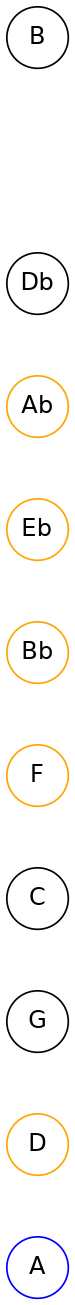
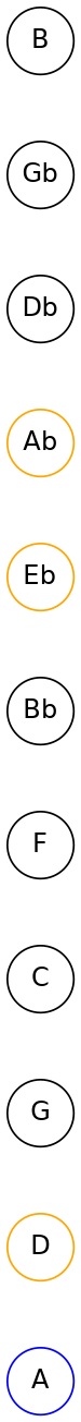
  graph {
    mindist=.1
    node [fontname=Helvetica margin=0 shape=circle]
    edge [style=invis]
    B [color=black]
+   Gb
    Db
    Ab [color=orange]
    Eb [color=orange]
-   Bb [color=orange]
-   F [color=orange]
+   Bb [color=black]
+   F
    C
    G [color=black]
    D [color=orange]
    A [color=blue]
    subgraph sub_1 {
      B
+     Gb
      Db
      Ab
      Eb
      Bb
      F
      C
      G
      D
      A
    }
+   B -- Gb
+   Gb -- Db
    Db -- Ab
    Ab -- Eb
    Eb -- Bb
    Bb -- F
    F -- C
    C -- G
    G -- D
    D -- A
  }
